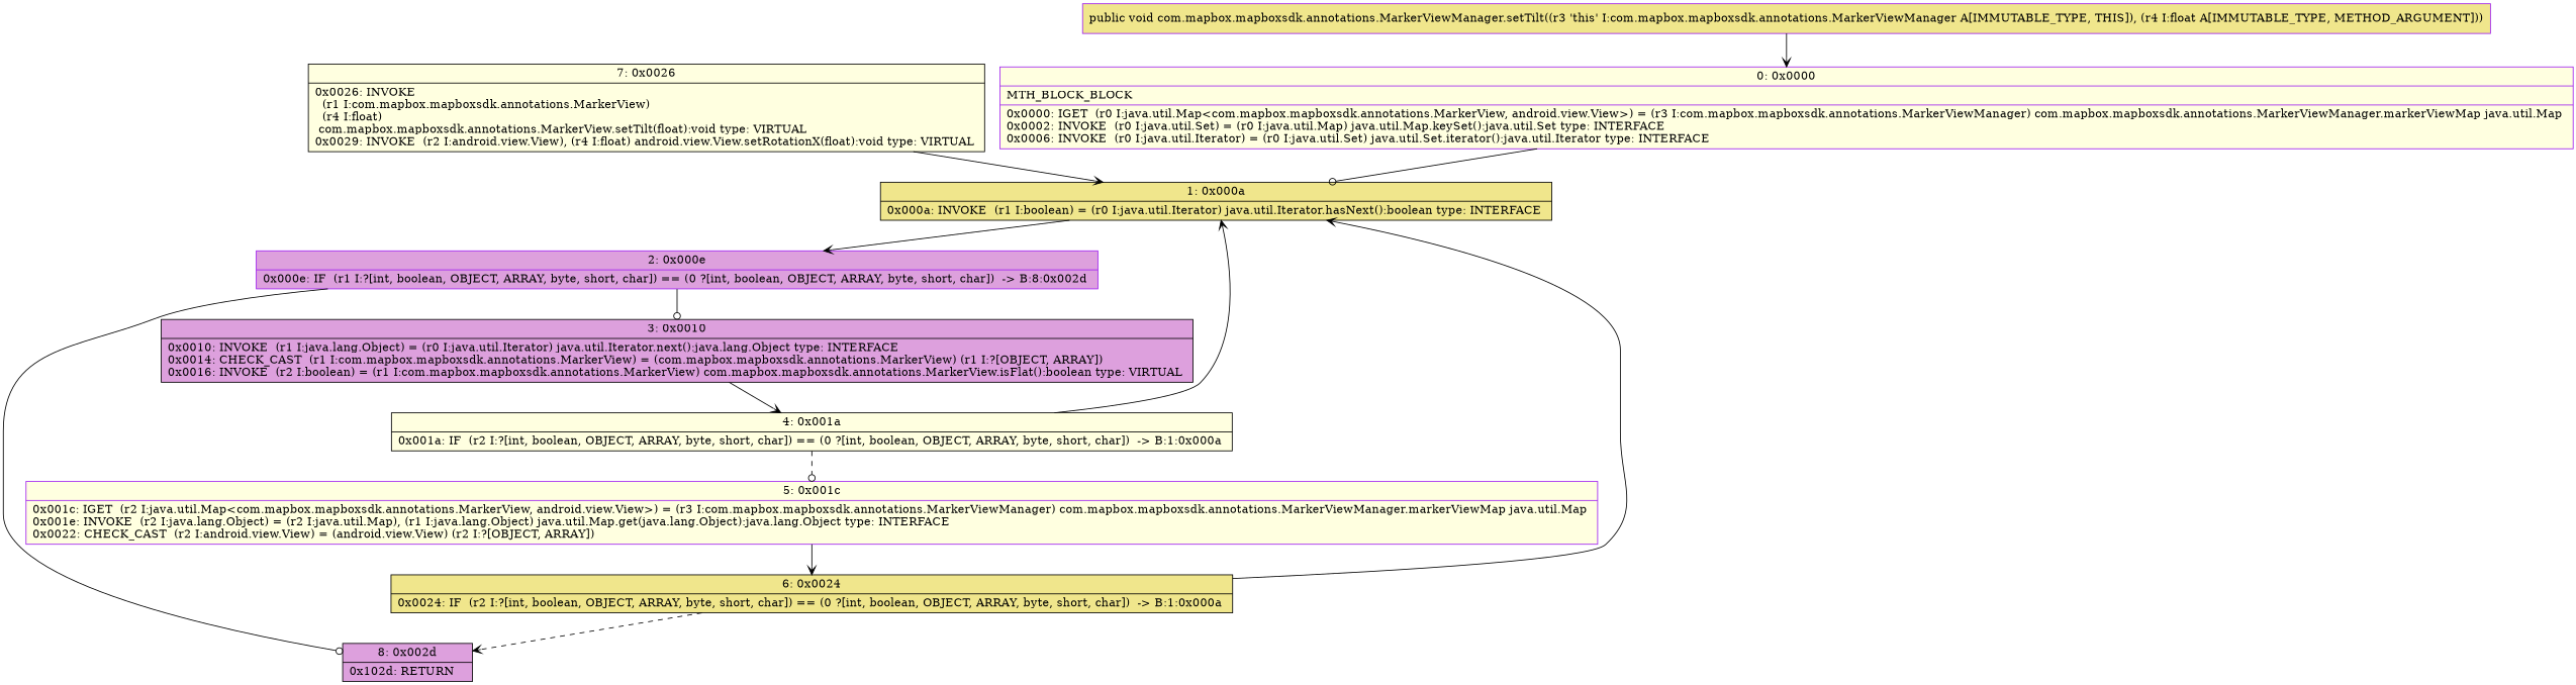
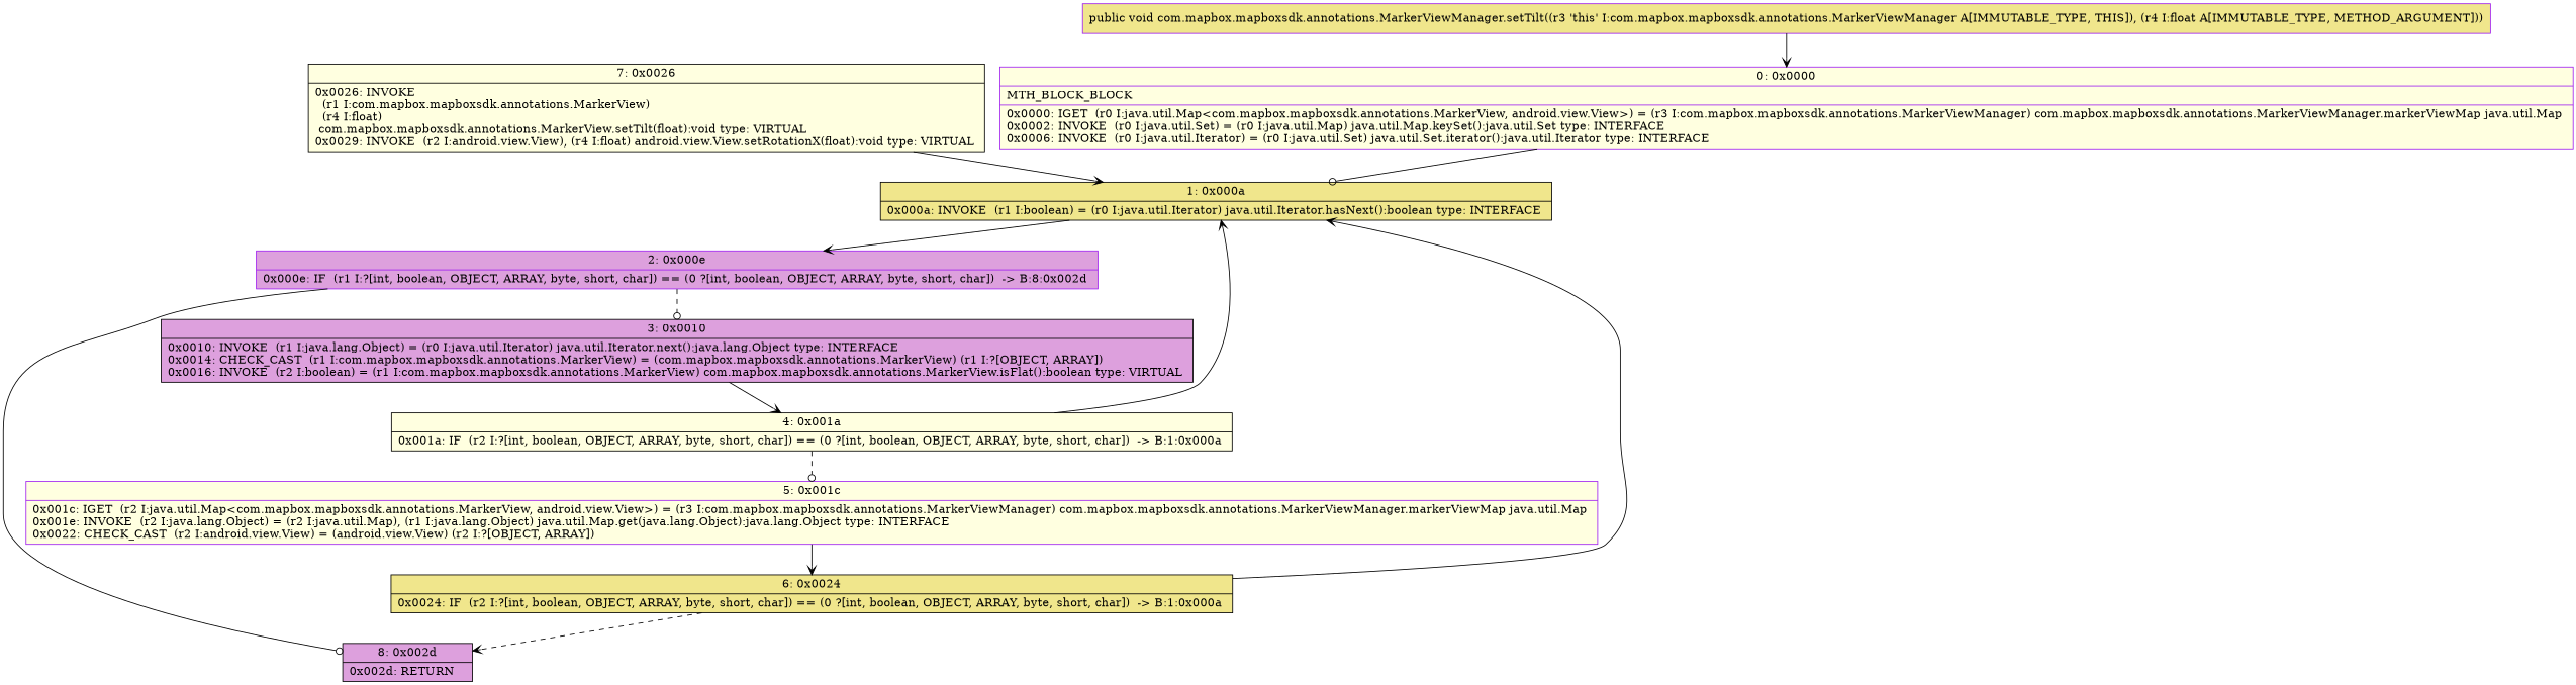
  digraph {
    node [color=black fillcolor=lightyellow shape=record style=filled]
    edge [arrowhead=vee]
    n1 [color=purple label="{0\:\ 0x0000|MTH_BLOCK_BLOCK\l|0x0000: IGET  (r0 I:java.util.Map\<com.mapbox.mapboxsdk.annotations.MarkerView, android.view.View\>) = (r3 I:com.mapbox.mapboxsdk.annotations.MarkerViewManager) com.mapbox.mapboxsdk.annotations.MarkerViewManager.markerViewMap java.util.Map \l0x0002: INVOKE  (r0 I:java.util.Set) = (r0 I:java.util.Map) java.util.Map.keySet():java.util.Set type: INTERFACE \l0x0006: INVOKE  (r0 I:java.util.Iterator) = (r0 I:java.util.Set) java.util.Set.iterator():java.util.Iterator type: INTERFACE \l}"]
    n2 [fillcolor=khaki label="{1\:\ 0x000a|0x000a: INVOKE  (r1 I:boolean) = (r0 I:java.util.Iterator) java.util.Iterator.hasNext():boolean type: INTERFACE \l}"]
    n3 [color=purple fillcolor=plum label="{2\:\ 0x000e|0x000e: IF  (r1 I:?[int, boolean, OBJECT, ARRAY, byte, short, char]) == (0 ?[int, boolean, OBJECT, ARRAY, byte, short, char])  \-\> B:8:0x002d \l}"]
    n4 [fillcolor=plum label="{3\:\ 0x0010|0x0010: INVOKE  (r1 I:java.lang.Object) = (r0 I:java.util.Iterator) java.util.Iterator.next():java.lang.Object type: INTERFACE \l0x0014: CHECK_CAST  (r1 I:com.mapbox.mapboxsdk.annotations.MarkerView) = (com.mapbox.mapboxsdk.annotations.MarkerView) (r1 I:?[OBJECT, ARRAY]) \l0x0016: INVOKE  (r2 I:boolean) = (r1 I:com.mapbox.mapboxsdk.annotations.MarkerView) com.mapbox.mapboxsdk.annotations.MarkerView.isFlat():boolean type: VIRTUAL \l}"]
-   n5 [fillcolor=plum label="{8\:\ 0x002d|0x102d: RETURN   \l}"]
+   n5 [fillcolor=plum label="{8\:\ 0x002d|0x002d: RETURN   \l}"]
    n6 [label="{4\:\ 0x001a|0x001a: IF  (r2 I:?[int, boolean, OBJECT, ARRAY, byte, short, char]) == (0 ?[int, boolean, OBJECT, ARRAY, byte, short, char])  \-\> B:1:0x000a \l}"]
    n7 [color=purple label="{5\:\ 0x001c|0x001c: IGET  (r2 I:java.util.Map\<com.mapbox.mapboxsdk.annotations.MarkerView, android.view.View\>) = (r3 I:com.mapbox.mapboxsdk.annotations.MarkerViewManager) com.mapbox.mapboxsdk.annotations.MarkerViewManager.markerViewMap java.util.Map \l0x001e: INVOKE  (r2 I:java.lang.Object) = (r2 I:java.util.Map), (r1 I:java.lang.Object) java.util.Map.get(java.lang.Object):java.lang.Object type: INTERFACE \l0x0022: CHECK_CAST  (r2 I:android.view.View) = (android.view.View) (r2 I:?[OBJECT, ARRAY]) \l}"]
    n8 [fillcolor=khaki label="{6\:\ 0x0024|0x0024: IF  (r2 I:?[int, boolean, OBJECT, ARRAY, byte, short, char]) == (0 ?[int, boolean, OBJECT, ARRAY, byte, short, char])  \-\> B:1:0x000a \l}"]
    n9 [label="{7\:\ 0x0026|0x0026: INVOKE  \l  (r1 I:com.mapbox.mapboxsdk.annotations.MarkerView)\l  (r4 I:float)\l com.mapbox.mapboxsdk.annotations.MarkerView.setTilt(float):void type: VIRTUAL \l0x0029: INVOKE  (r2 I:android.view.View), (r4 I:float) android.view.View.setRotationX(float):void type: VIRTUAL \l}"]
    n10 [color=purple fillcolor=khaki label="{public void com.mapbox.mapboxsdk.annotations.MarkerViewManager.setTilt((r3 'this' I:com.mapbox.mapboxsdk.annotations.MarkerViewManager A[IMMUTABLE_TYPE, THIS]), (r4 I:float A[IMMUTABLE_TYPE, METHOD_ARGUMENT])) }"]
    n1 -> n2 [arrowhead=odot]
    n2 -> n3
-   n3 -> n4 [arrowhead=odot style=solid]
+   n3 -> n4 [arrowhead=odot style=dashed]
    n3 -> n5 [arrowhead=odot]
    n4 -> n6
    n6 -> n2
    n6 -> n7 [arrowhead=odot style=dashed]
    n7 -> n8
    n8 -> n2
    n8 -> n5 [style=dashed]
    n9 -> n2
    n10 -> n1
  }
